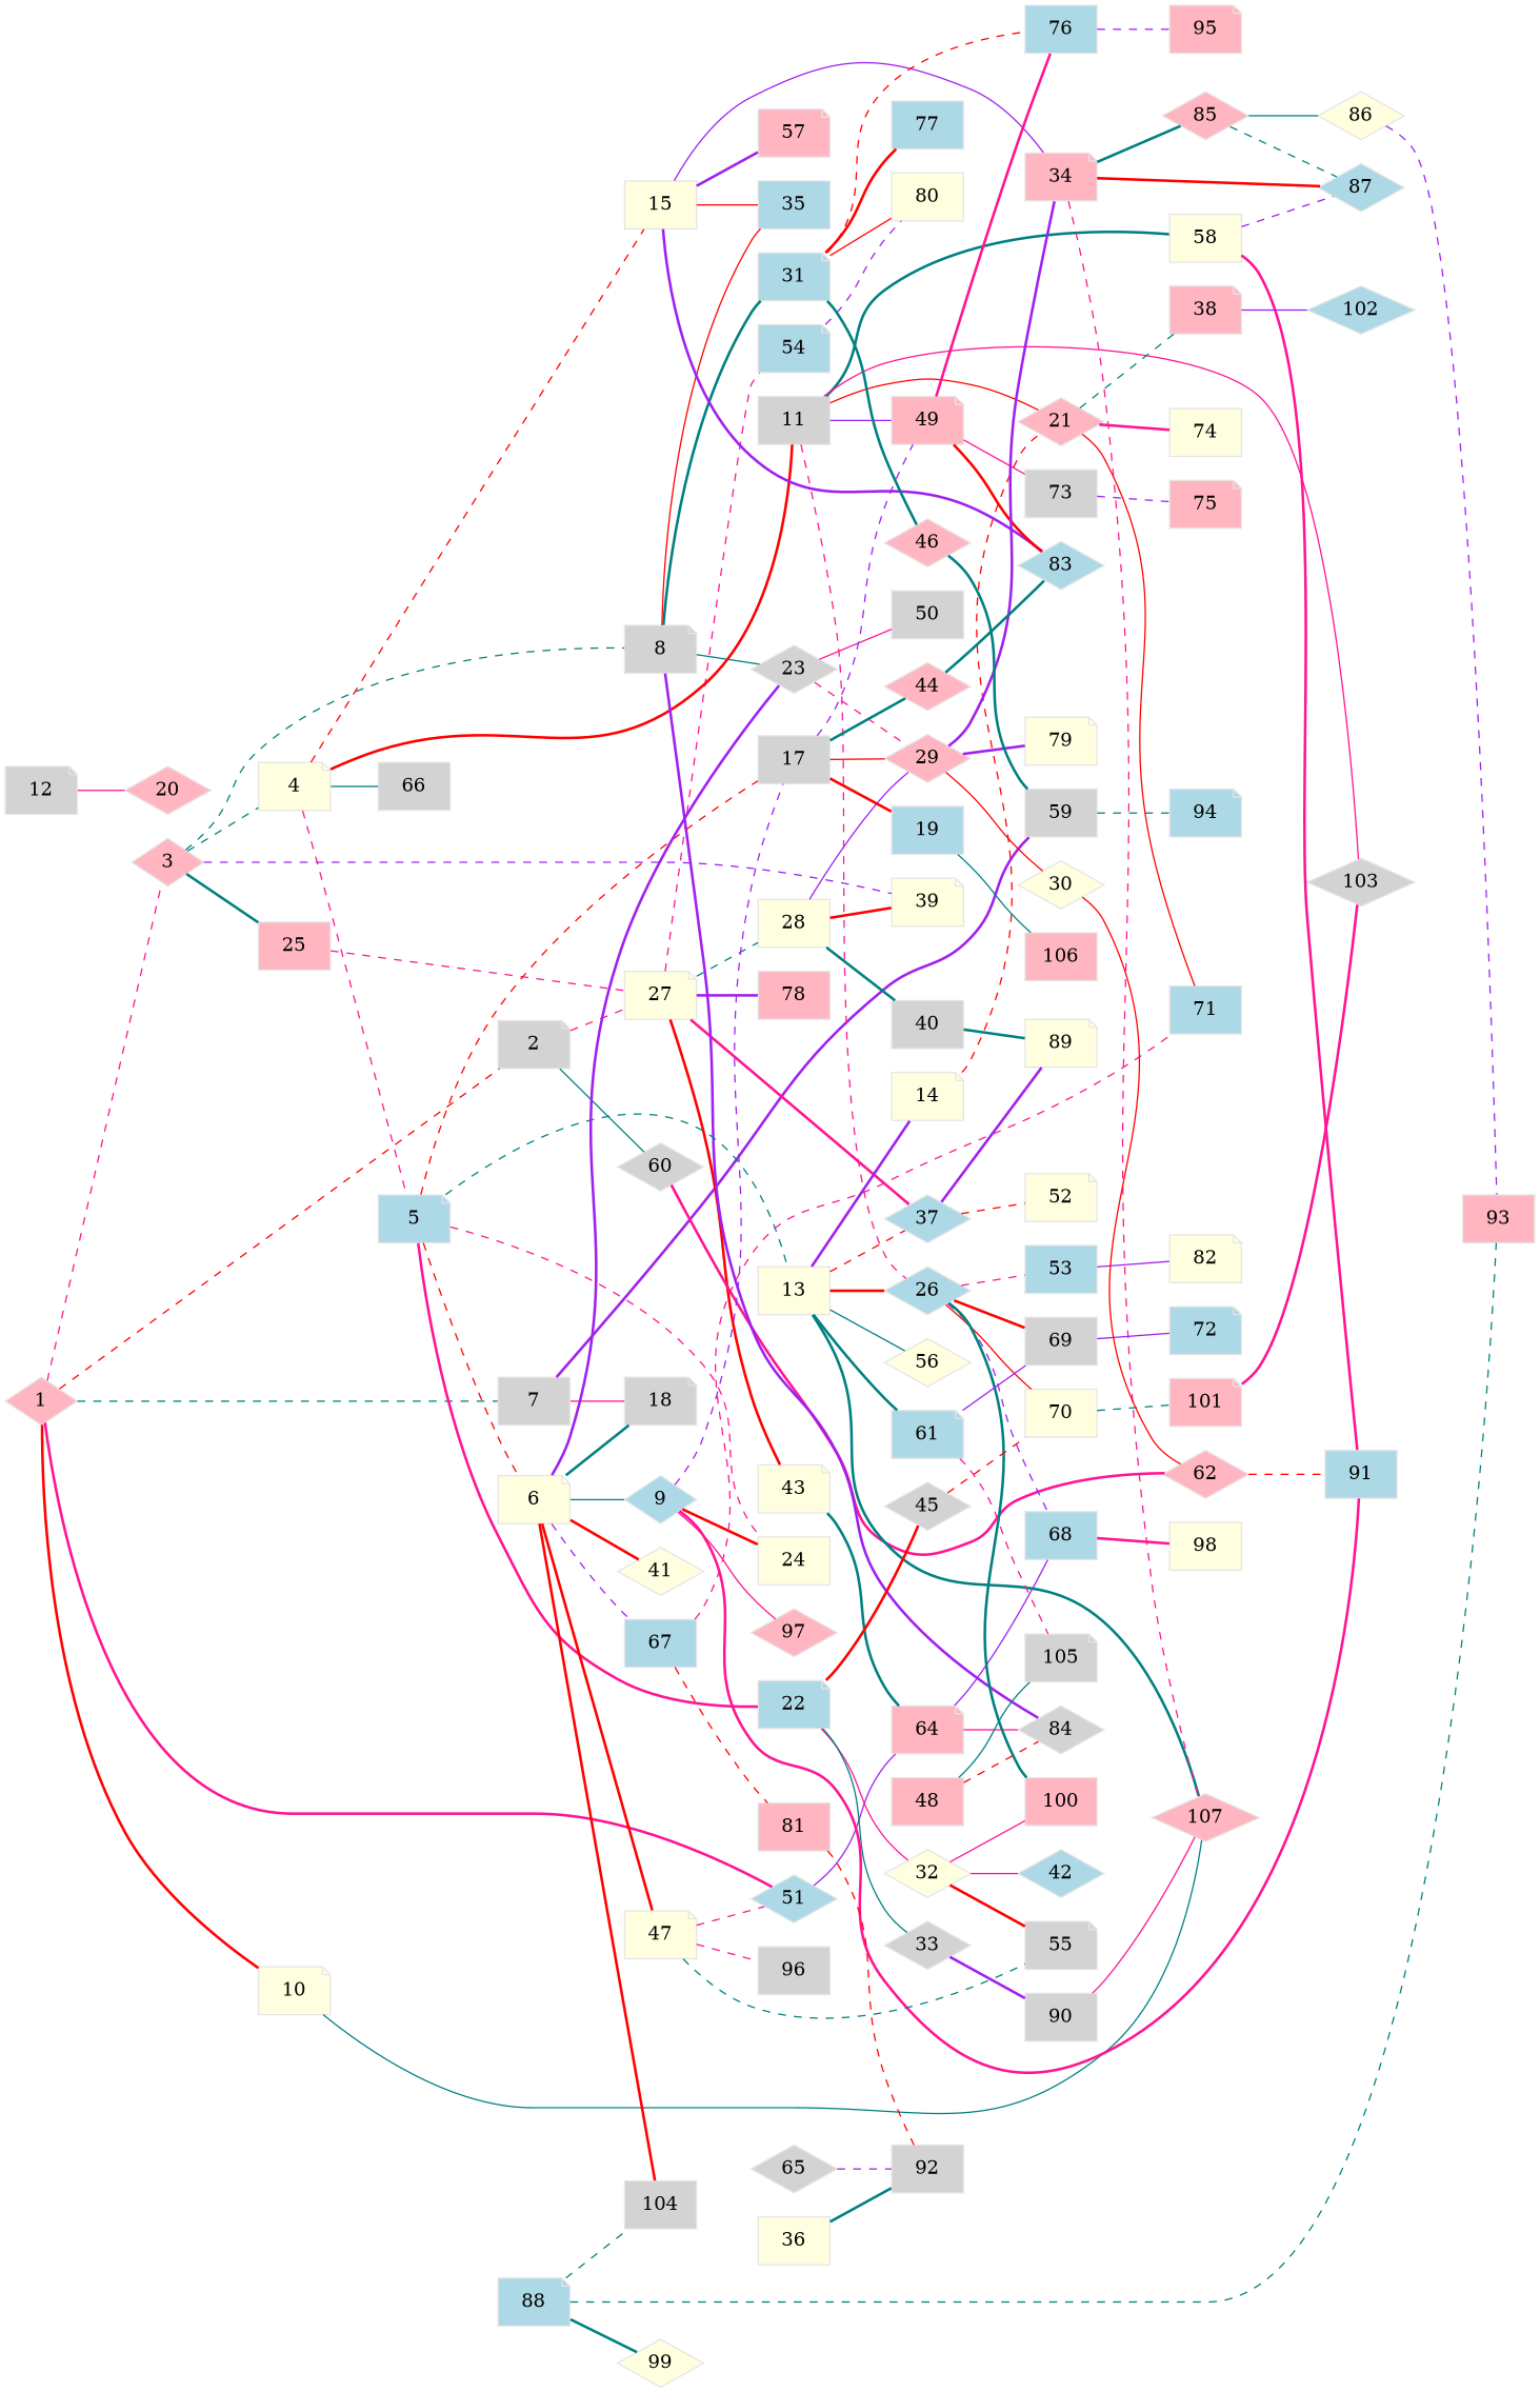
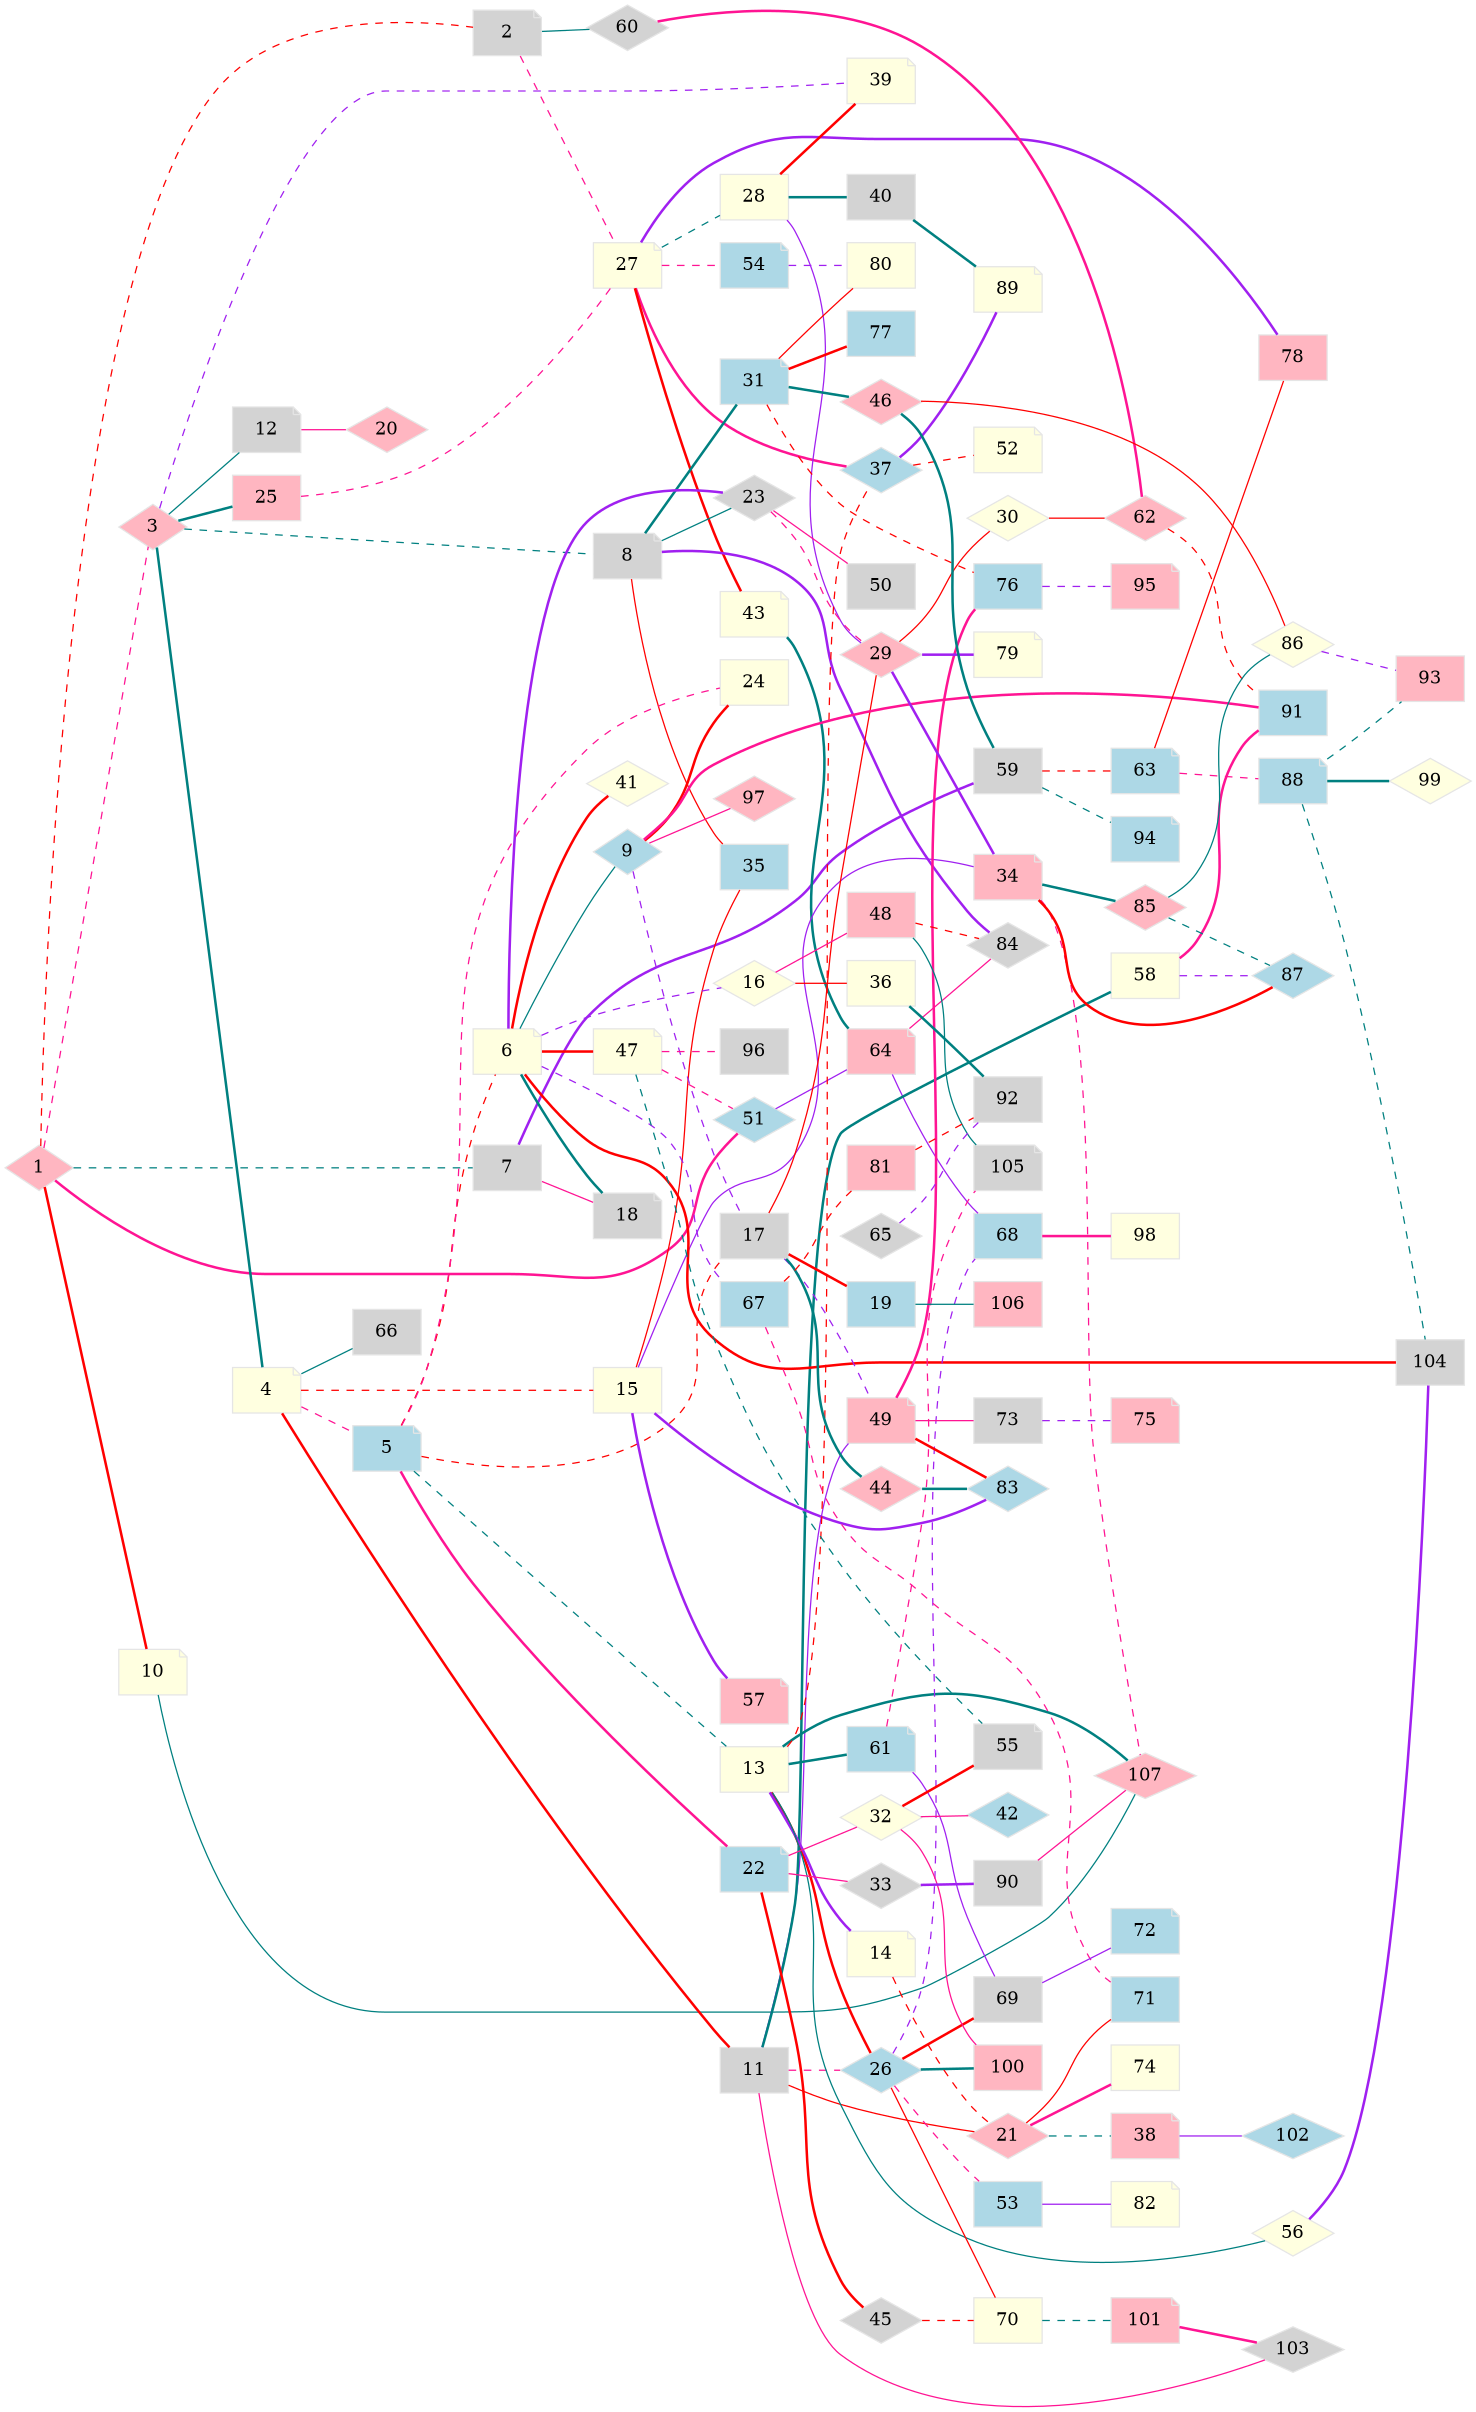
  graph {
    rankdir=LR
    node [color=gray90 fillcolor=lightyellow shape=box style=filled]
    edge [color=red style=bold]
    1 [fillcolor=lightpink shape=diamond]
    2 [fillcolor=lightgrey shape=note]
    3 [fillcolor=lightpink shape=diamond]
    7 [fillcolor=lightgrey]
    10 [shape=note]
    51 [fillcolor=lightblue shape=diamond]
    27 [shape=note]
    60 [fillcolor=lightgrey shape=diamond]
    4 [shape=note]
    8 [fillcolor=lightgrey shape=note]
    12 [fillcolor=lightgrey shape=note]
    25 [fillcolor=lightpink]
    39 [shape=note]
    18 [fillcolor=lightgrey shape=note]
    59 [fillcolor=lightgrey]
    107 [fillcolor=lightpink shape=diamond]
    64 [fillcolor=lightpink shape=note]
    37 [fillcolor=lightblue shape=diamond]
    28
    43 [shape=note]
    54 [fillcolor=lightblue shape=note]
    78 [fillcolor=lightpink]
    62 [fillcolor=lightpink shape=diamond]
    5 [fillcolor=lightblue shape=note]
    11 [fillcolor=lightgrey]
    15
    66 [fillcolor=lightgrey]
    23 [fillcolor=lightgrey shape=diamond]
    31 [fillcolor=lightblue shape=note]
    35 [fillcolor=lightblue]
    84 [fillcolor=lightgrey shape=diamond]
    20 [fillcolor=lightpink shape=diamond]
    6 [shape=note]
    13
    17 [fillcolor=lightgrey]
    22 [fillcolor=lightblue shape=note]
    24
    21 [fillcolor=lightpink shape=diamond]
    26 [fillcolor=lightblue shape=diamond]
    49 [fillcolor=lightpink shape=note]
    58
    103 [fillcolor=lightgrey shape=diamond]
    34 [fillcolor=lightpink shape=note]
    57 [fillcolor=lightpink shape=note]
    83 [fillcolor=lightblue shape=diamond]
    9 [fillcolor=lightblue shape=diamond]
+   16 [shape=diamond]
    41 [shape=diamond]
    47 [shape=note]
    67 [fillcolor=lightblue]
    104 [fillcolor=lightgrey]
    14 [shape=note]
    56 [shape=diamond]
    61 [fillcolor=lightblue shape=note]
    19 [fillcolor=lightblue]
    29 [fillcolor=lightpink shape=diamond]
    44 [fillcolor=lightpink shape=diamond]
    32 [shape=diamond]
    33 [fillcolor=lightgrey shape=diamond]
    45 [fillcolor=lightgrey shape=diamond]
    91 [fillcolor=lightblue]
    97 [fillcolor=lightpink shape=diamond]
    36
    48 [fillcolor=lightpink]
    50 [fillcolor=lightgrey]
    55 [fillcolor=lightgrey shape=note]
    96 [fillcolor=lightgrey]
    71 [fillcolor=lightblue]
    81 [fillcolor=lightpink]
+   63 [fillcolor=lightblue shape=note]
    94 [fillcolor=lightblue shape=note]
    46 [fillcolor=lightpink shape=diamond]
    76 [fillcolor=lightblue]
    77 [fillcolor=lightblue]
    80
    38 [fillcolor=lightpink shape=note]
    74
    53 [fillcolor=lightblue]
    68 [fillcolor=lightblue]
    69 [fillcolor=lightgrey]
    70
    100 [fillcolor=lightpink]
    73 [fillcolor=lightgrey]
    87 [fillcolor=lightblue shape=diamond]
    52 [shape=note]
    89 [shape=note]
    105 [fillcolor=lightgrey shape=note]
    85 [fillcolor=lightpink shape=diamond]
    92 [fillcolor=lightgrey]
    106 [fillcolor=lightpink]
    30 [shape=diamond]
    79 [shape=note]
    102 [fillcolor=lightblue shape=diamond]
    42 [fillcolor=lightblue shape=diamond]
    90 [fillcolor=lightgrey]
    82 [shape=note]
    98
    72 [fillcolor=lightblue shape=note]
    101 [fillcolor=lightpink shape=note]
    40 [fillcolor=lightgrey]
    86 [shape=diamond]
    95 [fillcolor=lightpink shape=note]
    93 [fillcolor=lightpink]
    75 [fillcolor=lightpink shape=note]
    88 [fillcolor=lightblue shape=note]
    65 [fillcolor=lightgrey shape=diamond]
    99 [shape=diamond]
    1 -- 2 [style=dashed]
    1 -- 3 [color=deeppink style=dashed]
    1 -- 7 [color=teal style=dashed]
    1 -- 10
    1 -- 51 [color=deeppink]
    2 -- 27 [color=deeppink style=dashed]
    2 -- 60 [color=teal style=solid]
-   3 -- 4 [color=teal style=dashed]
+   3 -- 4 [color=teal]
    3 -- 8 [color=teal style=dashed]
+   3 -- 12 [color=teal style=solid]
    3 -- 25 [color=teal]
    3 -- 39 [color=purple style=dashed]
    7 -- 18 [color=deeppink style=solid]
    7 -- 59 [color=purple]
    10 -- 107 [color=teal style=solid]
    51 -- 64 [color=purple style=solid]
    27 -- 37 [color=deeppink]
    27 -- 28 [color=teal style=dashed]
    27 -- 43
    27 -- 54 [color=deeppink style=dashed]
    27 -- 78 [color=purple]
    60 -- 62 [color=deeppink]
    4 -- 5 [color=deeppink style=dashed]
    4 -- 11
    4 -- 15 [style=dashed]
    4 -- 66 [color=teal style=solid]
    8 -- 23 [color=teal style=solid]
    8 -- 31 [color=teal]
    8 -- 35 [style=solid]
    8 -- 84 [color=purple]
    12 -- 20 [color=deeppink style=solid]
    25 -- 27 [color=deeppink style=dashed]
+   59 -- 63 [style=dashed]
    59 -- 94 [color=teal style=dashed]
    64 -- 84 [color=deeppink style=solid]
    64 -- 68 [color=purple style=solid]
    37 -- 52 [style=dashed]
    37 -- 89 [color=purple]
    28 -- 39
    28 -- 29 [color=purple style=solid]
    28 -- 40 [color=teal]
    43 -- 64 [color=teal]
    54 -- 80 [color=purple style=dashed]
    62 -- 91 [style=dashed]
    5 -- 6 [style=dashed]
    5 -- 13 [color=teal style=dashed]
    5 -- 17 [style=dashed]
    5 -- 22 [color=deeppink]
    5 -- 24 [color=deeppink style=dashed]
    11 -- 21 [style=solid]
    11 -- 26 [color=deeppink style=dashed]
    11 -- 49 [color=purple style=solid]
    11 -- 58 [color=teal]
    11 -- 103 [color=deeppink style=solid]
    15 -- 35 [style=solid]
    15 -- 34 [color=purple style=solid]
    15 -- 57 [color=purple]
    15 -- 83 [color=purple]
    23 -- 29 [color=deeppink style=dashed]
    23 -- 50 [color=deeppink style=solid]
    31 -- 46 [color=teal]
    31 -- 76 [style=dashed]
    31 -- 77
    31 -- 80 [style=solid]
    6 -- 18 [color=teal]
    6 -- 23 [color=purple]
    6 -- 9 [color=teal style=solid]
+   6 -- 16 [color=purple style=dashed]
    6 -- 41
    6 -- 47
    6 -- 67 [color=purple style=dashed]
    6 -- 104
    13 -- 107 [color=teal]
    13 -- 37 [style=dashed]
    13 -- 26
    13 -- 14 [color=purple]
    13 -- 56 [color=teal style=solid]
    13 -- 61 [color=teal]
    17 -- 49 [color=purple style=dashed]
    17 -- 19
    17 -- 29 [style=solid]
    17 -- 44 [color=teal]
    22 -- 32 [color=deeppink style=solid]
-   22 -- 33 [color=teal style=solid]
+   22 -- 33 [color=deeppink style=solid]
    22 -- 45
    21 -- 71 [style=solid]
    21 -- 38 [color=teal style=dashed]
    21 -- 74 [color=deeppink]
    26 -- 53 [color=deeppink style=dashed]
    26 -- 68 [color=purple style=dashed]
    26 -- 69
    26 -- 70 [style=solid]
    26 -- 100 [color=teal]
    49 -- 83
    49 -- 76 [color=deeppink]
    49 -- 73 [color=deeppink style=solid]
    58 -- 91 [color=deeppink]
    58 -- 87 [color=purple style=dashed]
    34 -- 107 [color=deeppink style=dashed]
    34 -- 87
    34 -- 85 [color=teal]
    9 -- 17 [color=purple style=dashed]
    9 -- 24
    9 -- 91 [color=deeppink]
    9 -- 97 [color=deeppink style=solid]
+   16 -- 36 [style=solid]
+   16 -- 48 [color=deeppink style=solid]
    47 -- 51 [color=deeppink style=dashed]
    47 -- 55 [color=teal style=dashed]
    47 -- 96 [color=deeppink style=dashed]
    67 -- 71 [color=deeppink style=dashed]
    67 -- 81 [style=dashed]
    14 -- 21 [style=dashed]
+   56 -- 104 [color=purple]
    61 -- 69 [color=purple style=solid]
    61 -- 105 [color=deeppink style=dashed]
    19 -- 106 [color=teal style=solid]
    29 -- 34 [color=purple]
    29 -- 30 [style=solid]
    29 -- 79 [color=purple]
    44 -- 83 [color=teal]
    32 -- 55
    32 -- 100 [color=deeppink style=solid]
    32 -- 42 [color=deeppink style=solid]
    33 -- 90 [color=purple]
    45 -- 70 [style=dashed]
    36 -- 92 [color=teal]
    48 -- 84 [style=dashed]
    48 -- 105 [color=teal style=solid]
    81 -- 92 [style=dashed]
+   63 -- 78 [style=solid]
+   63 -- 88 [color=deeppink style=dashed]
    46 -- 59 [color=teal]
+   46 -- 86 [style=solid]
    76 -- 95 [color=purple style=dashed]
    38 -- 102 [color=purple style=solid]
    53 -- 82 [color=purple style=solid]
    68 -- 98 [color=deeppink]
    69 -- 72 [color=purple style=solid]
    70 -- 101 [color=teal style=dashed]
    73 -- 75 [color=purple style=dashed]
    85 -- 87 [color=teal style=dashed]
    85 -- 86 [color=teal style=solid]
    30 -- 62 [style=solid]
    90 -- 107 [color=deeppink style=solid]
    101 -- 103 [color=deeppink]
    40 -- 89 [color=teal]
    86 -- 93 [color=purple style=dashed]
    88 -- 104 [color=teal style=dashed]
    88 -- 93 [color=teal style=dashed]
    88 -- 99 [color=teal]
    65 -- 92 [color=purple style=dashed]
  }
